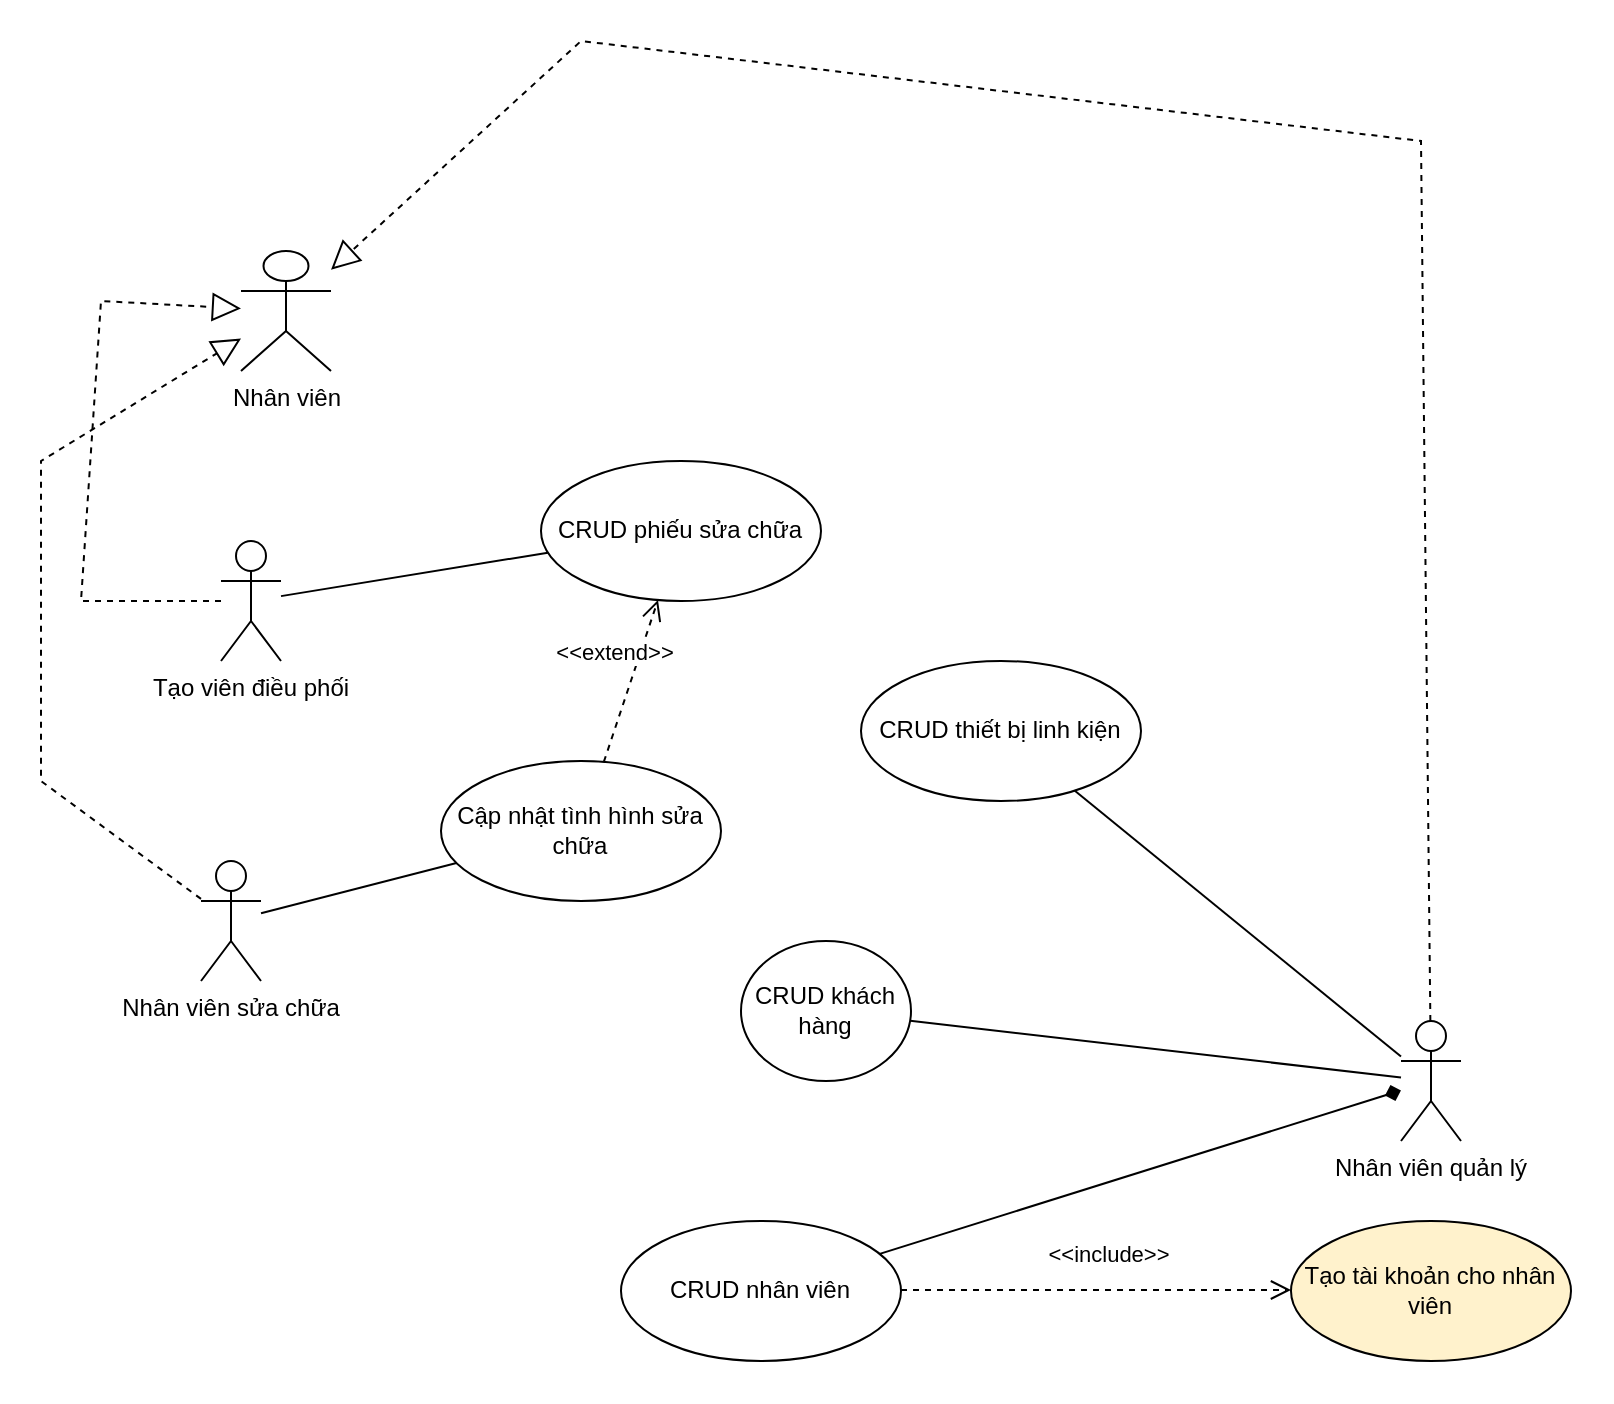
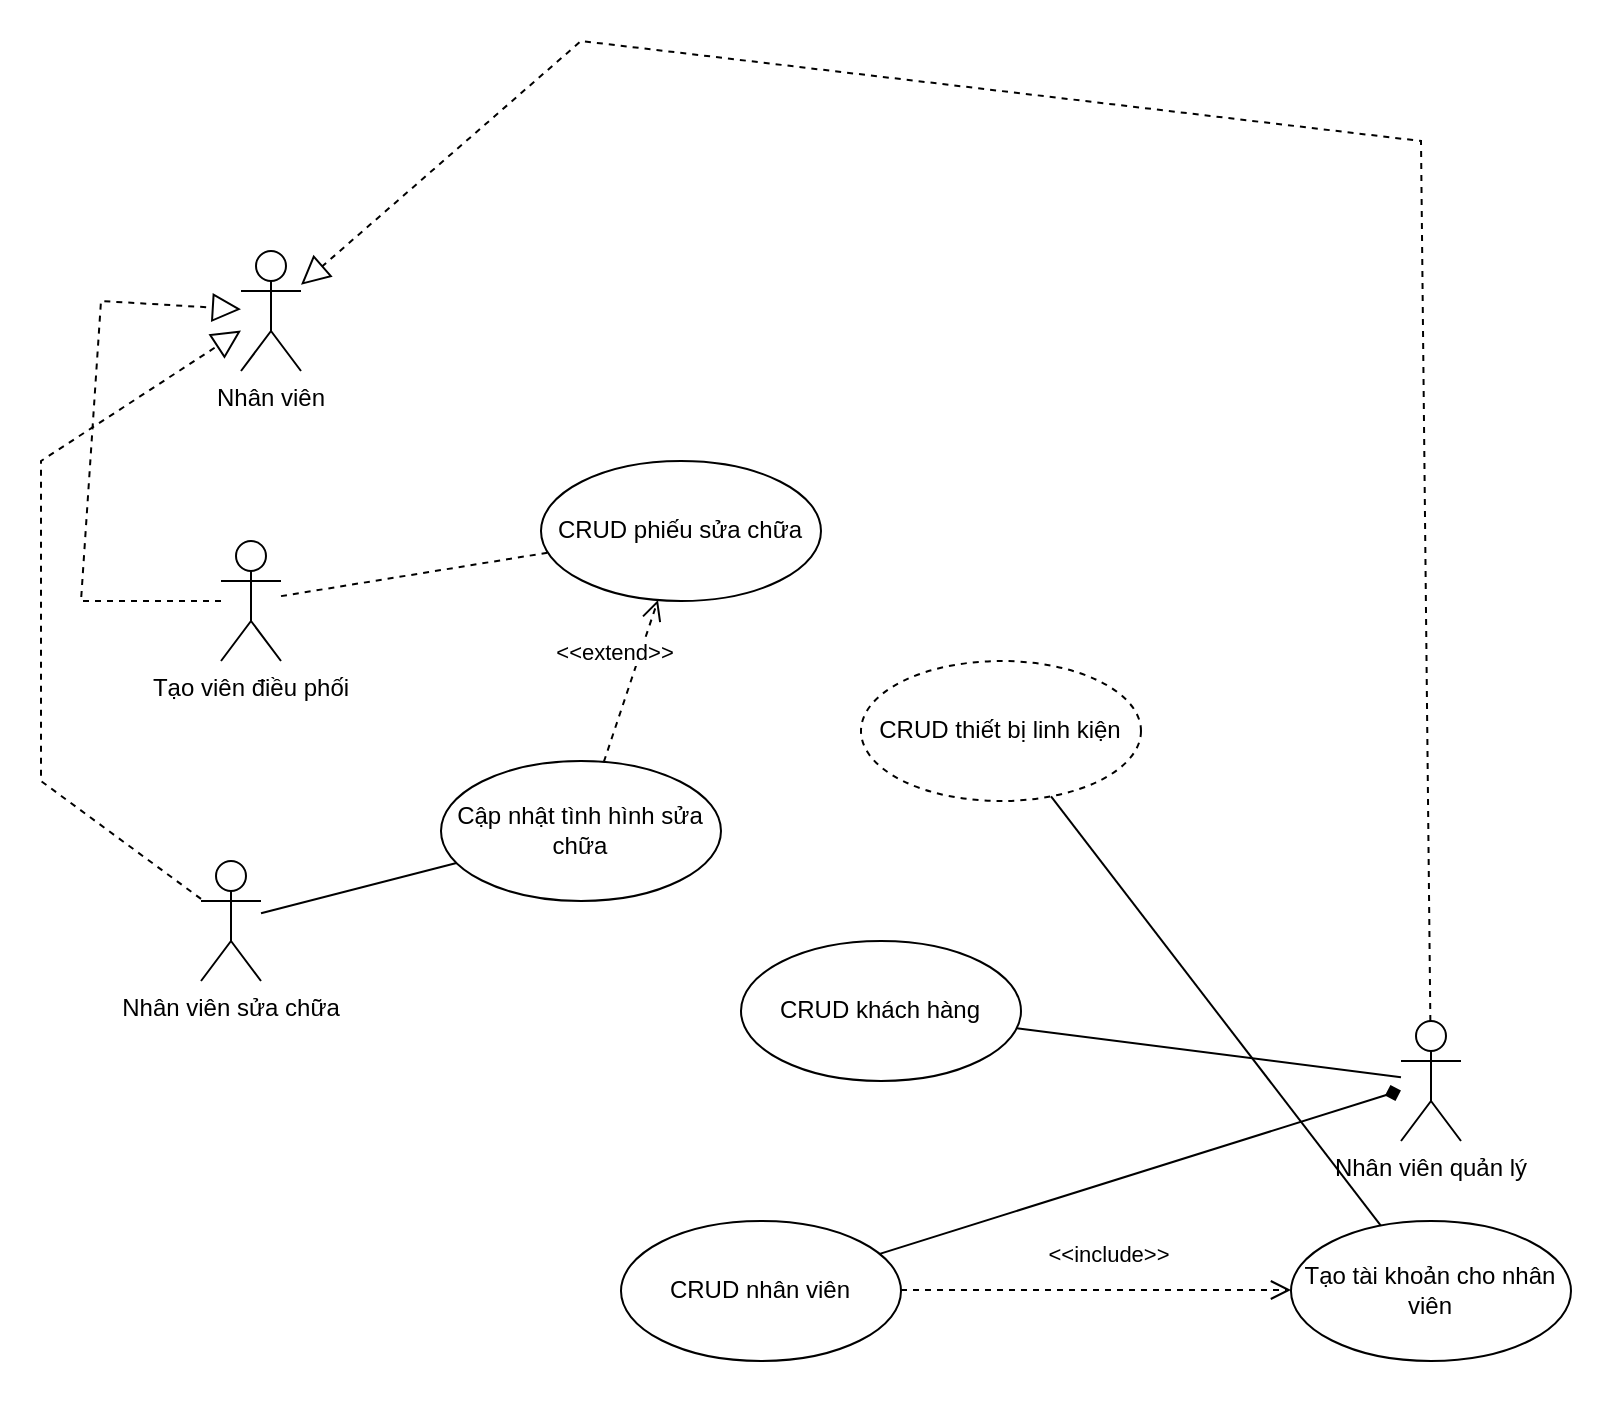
  <mxCell id="0" />
  <mxCell id="1" parent="0" />
  <mxCell id="2" value="Tạo viên điều phối" style="shape=umlActor;verticalLabelPosition=bottom;verticalAlign=top;html=1;outlineConnect=0;" parent="1" vertex="1"><mxGeometry x="110" y="270" width="30" height="60" as="geometry" /></mxCell>
  <mxCell id="3" value="Nhân viên sửa chữa" style="shape=umlActor;verticalLabelPosition=bottom;verticalAlign=top;html=1;outlineConnect=0;" parent="1" vertex="1"><mxGeometry x="100" y="430" width="30" height="60" as="geometry" /></mxCell>
  <mxCell id="4" value="Nhân viên quản lý" style="shape=umlActor;verticalLabelPosition=bottom;verticalAlign=top;html=1;outlineConnect=0;" parent="1" vertex="1"><mxGeometry x="700" y="510" width="30" height="60" as="geometry" /></mxCell>
  <mxCell id="5" value="CRUD phiếu sửa chữa" style="ellipse;whiteSpace=wrap;html=1;" parent="1" vertex="1"><mxGeometry x="270" y="230" width="140" height="70" as="geometry" /></mxCell>
- <mxCell id="6" value="Nhân viên" style="shape=umlActor;verticalLabelPosition=bottom;verticalAlign=top;html=1;outlineConnect=0;" parent="1" vertex="1"><mxGeometry x="120" y="125" width="45" height="60" as="geometry" /></mxCell>
- <mxCell id="7" value="CRUD thiết bị linh kiện" style="ellipse;whiteSpace=wrap;html=1;" parent="1" vertex="1"><mxGeometry x="430" y="330" width="140" height="70" as="geometry" /></mxCell>
+ <mxCell id="6" value="Nhân viên" style="shape=umlActor;verticalLabelPosition=bottom;verticalAlign=top;html=1;outlineConnect=0;" parent="1" vertex="1"><mxGeometry x="120" y="125" width="30" height="60" as="geometry" /></mxCell>
+ <mxCell id="7" value="CRUD thiết bị linh kiện" style="ellipse;whiteSpace=wrap;html=1;dashed=1;" parent="1" vertex="1"><mxGeometry x="430" y="330" width="140" height="70" as="geometry" /></mxCell>
  <mxCell id="8" value="Cập nhật tình hình sửa chữa" style="ellipse;whiteSpace=wrap;html=1;" parent="1" vertex="1"><mxGeometry x="220" y="380" width="140" height="70" as="geometry" /></mxCell>
- <mxCell id="9" value="CRUD khách hàng" style="ellipse;whiteSpace=wrap;html=1;" parent="1" vertex="1"><mxGeometry x="370" y="470" width="85" height="70" as="geometry" /></mxCell>
+ <mxCell id="9" value="CRUD khách hàng" style="ellipse;whiteSpace=wrap;html=1;" parent="1" vertex="1"><mxGeometry x="370" y="470" width="140" height="70" as="geometry" /></mxCell>
  <mxCell id="10" value="CRUD nhân viên" style="ellipse;whiteSpace=wrap;html=1;" parent="1" vertex="1"><mxGeometry x="310" y="610" width="140" height="70" as="geometry" /></mxCell>
- <mxCell id="11" value="Tạo tài khoản cho nhân viên" style="ellipse;whiteSpace=wrap;html=1;fillColor=#fff2cc;" parent="1" vertex="1"><mxGeometry x="645" y="610" width="140" height="70" as="geometry" /></mxCell>
- <mxCell id="12" value="" style="endArrow=none;html=1;rounded=0;" parent="1" source="2" target="5" edge="1"><mxGeometry width="50" height="50" relative="1" as="geometry"><mxPoint x="190" y="330" as="sourcePoint" /><mxPoint x="240" y="280" as="targetPoint" /></mxGeometry></mxCell>
+ <mxCell id="11" value="Tạo tài khoản cho nhân viên" style="ellipse;whiteSpace=wrap;html=1;" parent="1" vertex="1"><mxGeometry x="645" y="610" width="140" height="70" as="geometry" /></mxCell>
+ <mxCell id="12" value="" style="endArrow=none;html=1;rounded=0;dashed=1;" parent="1" source="2" target="5" edge="1"><mxGeometry width="50" height="50" relative="1" as="geometry"><mxPoint x="190" y="330" as="sourcePoint" /><mxPoint x="240" y="280" as="targetPoint" /></mxGeometry></mxCell>
  <mxCell id="13" value="&amp;lt;&amp;lt;extend&amp;gt;&amp;gt;" style="html=1;verticalAlign=bottom;endArrow=open;dashed=1;endSize=8;rounded=0;" parent="1" source="8" target="5" edge="1"><mxGeometry x="0.065" y="9" relative="1" as="geometry"><mxPoint x="479.959" y="518.859" as="sourcePoint" /><mxPoint x="673.552" y="486.007" as="targetPoint" /><mxPoint as="offset" /></mxGeometry></mxCell>
  <mxCell id="14" value="" style="endArrow=block;dashed=1;endFill=0;endSize=12;html=1;rounded=0;" parent="1" source="4" target="6" edge="1"><mxGeometry width="160" relative="1" as="geometry"><mxPoint x="620" y="120" as="sourcePoint" /><mxPoint x="210" y="50" as="targetPoint" /><Array as="points"><mxPoint x="710" y="70" /><mxPoint x="290" y="20" /></Array></mxGeometry></mxCell>
  <mxCell id="15" value="" style="endArrow=block;dashed=1;endFill=0;endSize=12;html=1;rounded=0;" parent="1" source="2" target="6" edge="1"><mxGeometry width="160" relative="1" as="geometry"><mxPoint x="-10" y="240" as="sourcePoint" /><mxPoint x="150" y="240" as="targetPoint" /><Array as="points"><mxPoint x="40" y="300" /><mxPoint x="50" y="150" /></Array></mxGeometry></mxCell>
  <mxCell id="16" value="" style="endArrow=block;dashed=1;endFill=0;endSize=12;html=1;rounded=0;" parent="1" source="3" target="6" edge="1"><mxGeometry width="160" relative="1" as="geometry"><mxPoint x="80" y="410" as="sourcePoint" /><mxPoint x="-10" y="230" as="targetPoint" /><Array as="points"><mxPoint x="20" y="390" /><mxPoint x="20" y="230" /></Array></mxGeometry></mxCell>
  <mxCell id="17" value="" style="endArrow=none;html=1;rounded=0;" parent="1" source="3" target="8" edge="1"><mxGeometry width="50" height="50" relative="1" as="geometry"><mxPoint x="150" y="307.558" as="sourcePoint" /><mxPoint x="283.439" y="285.836" as="targetPoint" /></mxGeometry></mxCell>
  <mxCell id="18" value="" style="endArrow=diamond;html=1;rounded=0;" parent="1" source="10" target="4" edge="1"><mxGeometry width="50" height="50" relative="1" as="geometry"><mxPoint x="550" y="605.133" as="sourcePoint" /><mxPoint x="647.75" y="579.997" as="targetPoint" /></mxGeometry></mxCell>
  <mxCell id="19" value="" style="endArrow=none;html=1;rounded=0;" parent="1" source="4" target="9" edge="1"><mxGeometry width="50" height="50" relative="1" as="geometry"><mxPoint x="150" y="476.143" as="sourcePoint" /><mxPoint x="247.75" y="451.007" as="targetPoint" /></mxGeometry></mxCell>
- <mxCell id="20" value="" style="endArrow=none;html=1;rounded=0;" parent="1" source="7" target="4" edge="1"><mxGeometry width="50" height="50" relative="1" as="geometry"><mxPoint x="160" y="486.143" as="sourcePoint" /><mxPoint x="257.75" y="461.007" as="targetPoint" /></mxGeometry></mxCell>
+ <mxCell id="20" value="" style="endArrow=none;html=1;rounded=0;" parent="1" source="7" target="11" edge="1"><mxGeometry width="50" height="50" relative="1" as="geometry"><mxPoint x="160" y="486.143" as="sourcePoint" /><mxPoint x="257.75" y="461.007" as="targetPoint" /></mxGeometry></mxCell>
  <mxCell id="21" value="&amp;lt;&amp;lt;include&amp;gt;&amp;gt;" style="html=1;verticalAlign=bottom;endArrow=open;dashed=1;endSize=8;rounded=0;" parent="1" edge="1"><mxGeometry x="0.065" y="9" relative="1" as="geometry"><mxPoint x="450" y="644.5" as="sourcePoint" /><mxPoint x="645" y="644.5" as="targetPoint" /><mxPoint as="offset" /></mxGeometry></mxCell>
